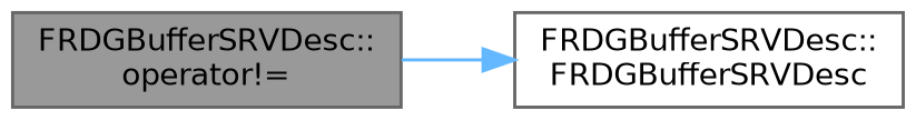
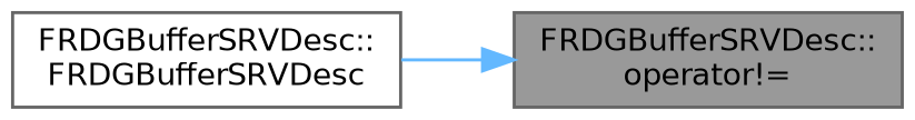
  digraph {
    rankdir=LR
    node [fontname=Helvetica fontsize=10 shape=box style=filled]
    n1 [color=gray40 fillcolor=grey60 fontcolor=black height=0.2 label="FRDGBufferSRVDesc::\loperator!=" width=0.4]
    n2 [color=grey40 fillcolor=white height=0.2 label="FRDGBufferSRVDesc::\lFRDGBufferSRVDesc" width=0.4]
-   n1 -> n2 [color=steelblue1 fontname=Helvetica fontsize=10 labelfontname=Helvetica labelfontsize=10 style=solid]
+   n2 -> n1 [color=steelblue1 fontname=Helvetica fontsize=10 labelfontname=Helvetica labelfontsize=10 style=solid]
  }
